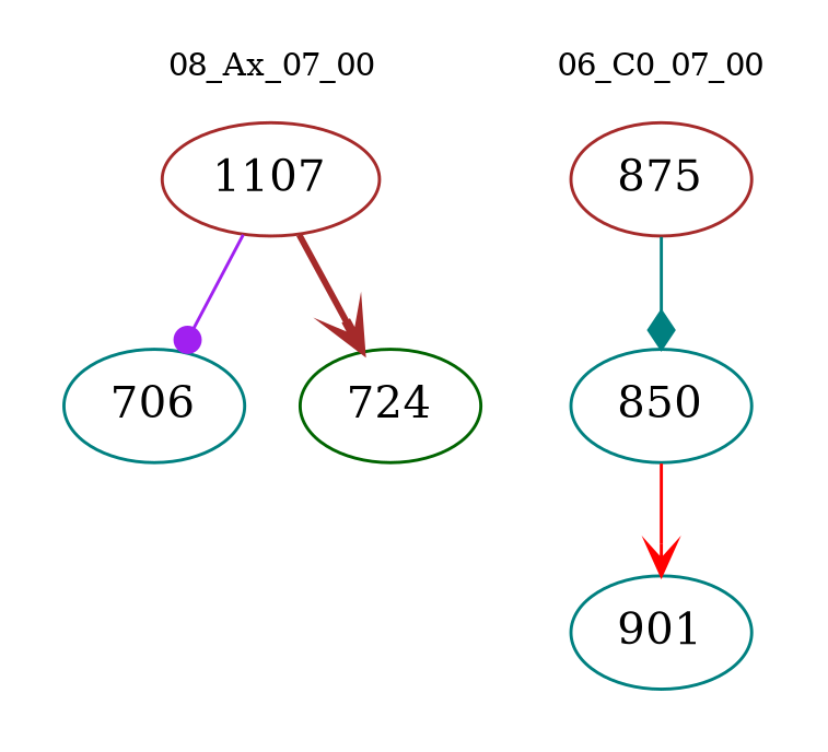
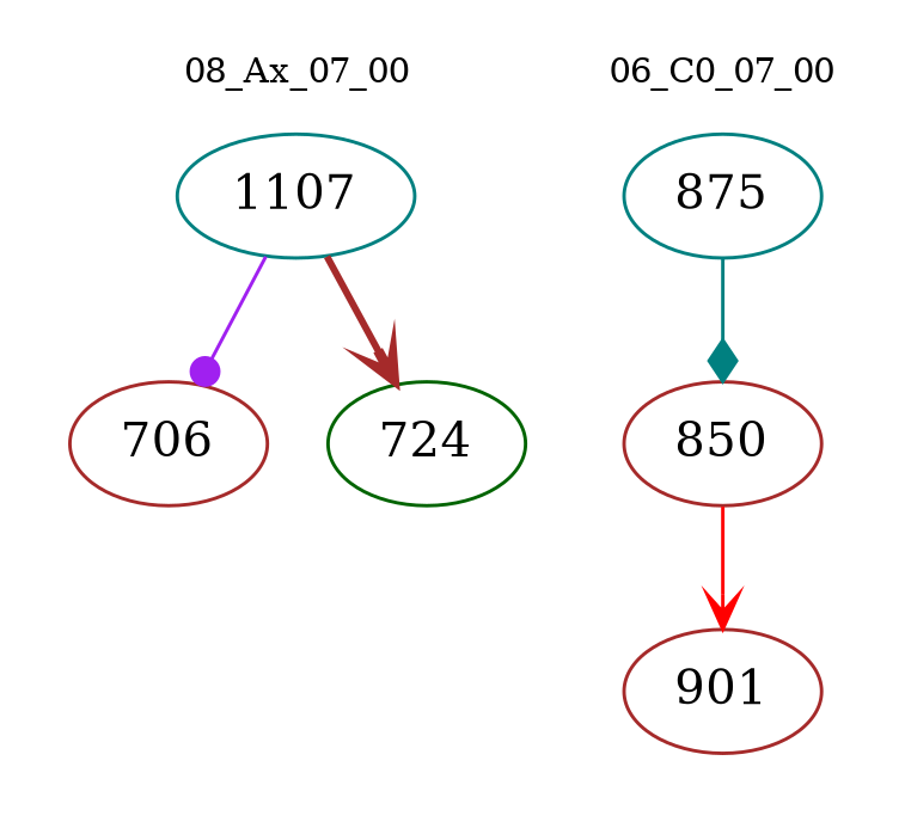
  digraph {
    node [color=brown]
    edge [arrowhead=vee style=solid]
-   n1 [color=teal label=706]
-   n2 [label=1107]
+   n1 [label=706]
+   n2 [color=teal label=1107]
    n3 [color=darkgreen label=724]
-   n4 [label=875]
-   n5 [color=teal label=850]
-   n6 [color=teal label=901]
+   n4 [color=teal label=875]
+   n5 [label=850]
+   n6 [label=901]
    subgraph cluster_1 {
      color=white
      fontsize=10
      label="08_Ax_07_00"
      n1
      n2
      n3
    }
    subgraph cluster_2 {
      color=white
      fontsize=10
      label="06_C0_07_00"
      n4
      n5
      n6
    }
    n2 -> n1 [arrowhead=dot color=purple]
    n2 -> n3 [color=brown style=bold]
    n4 -> n5 [arrowhead=diamond color=teal]
    n5 -> n6 [color=red]
  }
